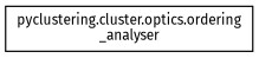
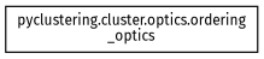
  digraph {
    rankdir=LR
    fontname="Fira Sans"
-   n1 [color=black fillcolor=white fontname="Fira Sans" fontsize=10 height=0.2 label="pyclustering.cluster.optics.ordering\l_analyser" shape=record style=filled width=0.4]
+   n1 [color=black fillcolor=white fontname="Fira Sans" fontsize=10 height=0.2 label="pyclustering.cluster.optics.ordering\l_optics" shape=record style=filled width=0.4]
  }
